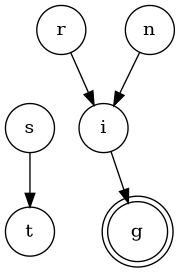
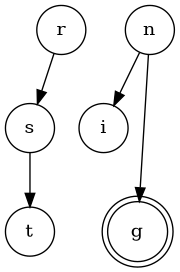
  digraph {
    node [color=black shape=circle]
    g [shape=doublecircle]
    s
    t
    r
    i
    n
    s -> t
-   r -> i
-   i -> g
+   r -> s
+   n -> g
    n -> i
  }
